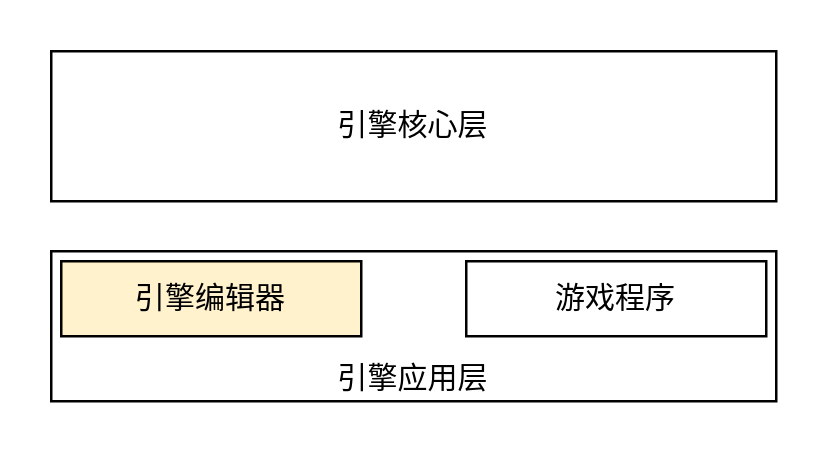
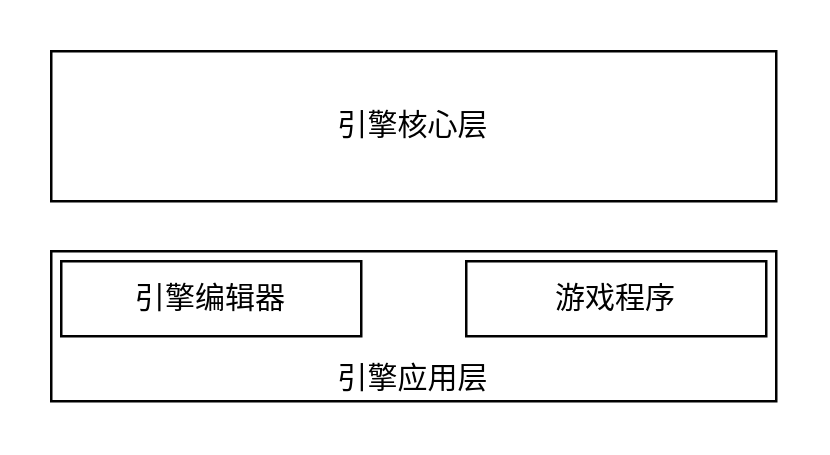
  <mxCell id="0" />
  <mxCell id="1" parent="0" />
  <mxCell id="2" value="引擎核心层" style="rounded=0;whiteSpace=wrap;html=1;" vertex="1" parent="1"><mxGeometry x="20" y="20" width="290" height="60" as="geometry" /></mxCell>
  <mxCell id="3" value="引擎应用层" style="rounded=0;whiteSpace=wrap;html=1;verticalAlign=bottom;" vertex="1" parent="1"><mxGeometry x="20" y="100" width="290" height="60" as="geometry" /></mxCell>
- <mxCell id="4" value="引擎编辑器" style="rounded=0;whiteSpace=wrap;html=1;fillColor=#fff2cc;" vertex="1" parent="1"><mxGeometry x="24" y="104" width="120" height="30" as="geometry" /></mxCell>
+ <mxCell id="4" value="引擎编辑器" style="rounded=0;whiteSpace=wrap;html=1;" vertex="1" parent="1"><mxGeometry x="24" y="104" width="120" height="30" as="geometry" /></mxCell>
  <mxCell id="5" value="游戏程序" style="rounded=0;whiteSpace=wrap;html=1;" vertex="1" parent="1"><mxGeometry x="186" y="104" width="120" height="30" as="geometry" /></mxCell>
